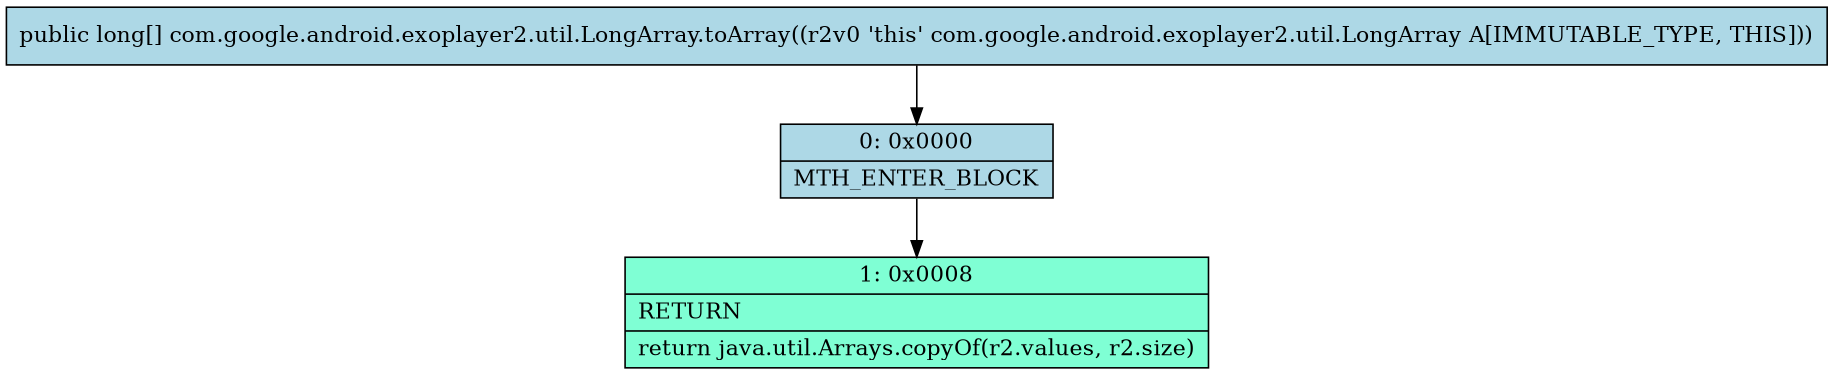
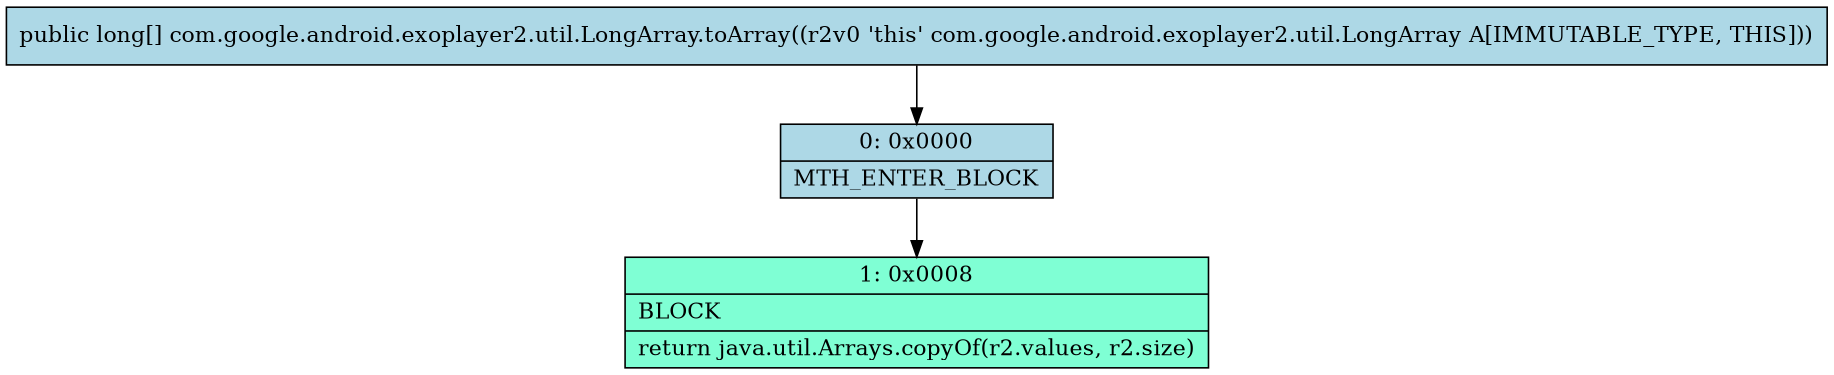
  digraph {
    node [shape=record style=filled fillcolor=lightblue]
    n1 [label="{0\:\ 0x0000|MTH_ENTER_BLOCK\l}"]
-   n2 [label="{1\:\ 0x0008|RETURN\l|return java.util.Arrays.copyOf(r2.values, r2.size)\l}" fillcolor=aquamarine]
+   n2 [label="{1\:\ 0x0008|BLOCK\l|return java.util.Arrays.copyOf(r2.values, r2.size)\l}" fillcolor=aquamarine]
    n3 [label="{public long[] com.google.android.exoplayer2.util.LongArray.toArray((r2v0 'this' com.google.android.exoplayer2.util.LongArray A[IMMUTABLE_TYPE, THIS])) }"]
    n1 -> n2
    n3 -> n1
  }
